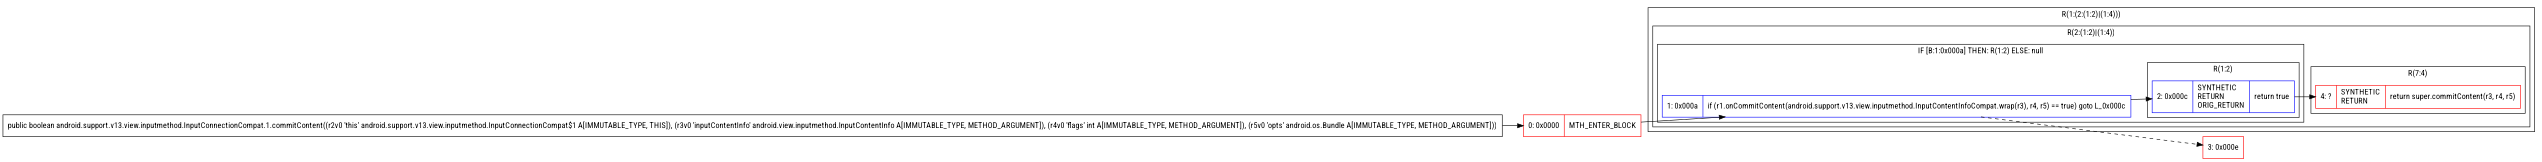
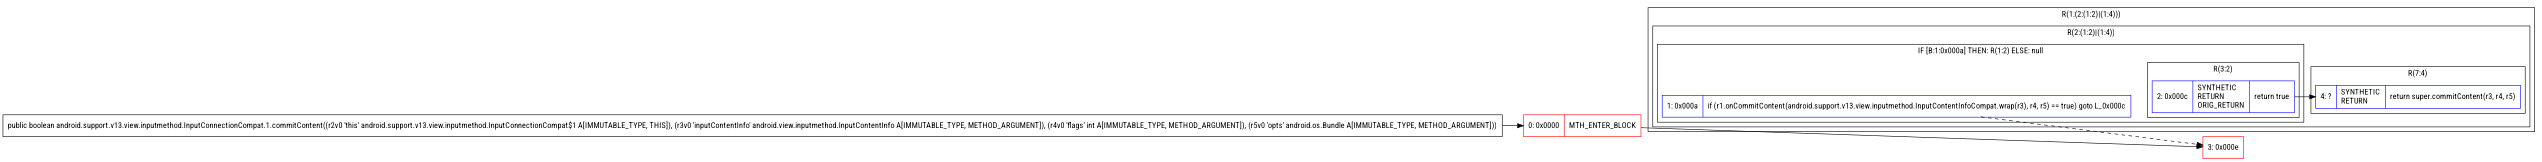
  digraph {
    fontname="Roboto Condensed"
    rankdir=LR
    node [color=blue fontname="Roboto Condensed" shape=record]
    edge [fontname="Roboto Condensed"]
    n1 [label="{2\:\ 0x000c|SYNTHETIC\lRETURN\lORIG_RETURN\l|return true\l}"]
    n2 [label="{1\:\ 0x000a|if (r1.onCommitContent(android.support.v13.view.inputmethod.InputContentInfoCompat.wrap(r3), r4, r5) == true) goto L_0x000c\l}"]
-   n3 [color=red label="{4\:\ ?|SYNTHETIC\lRETURN\l|return super.commitContent(r3, r4, r5)\l}"]
+   n3 [label="{4\:\ ?|SYNTHETIC\lRETURN\l|return super.commitContent(r3, r4, r5)\l}"]
    n4 [color=red label="{3\:\ 0x000e}"]
    n5 [color=red label="{0\:\ 0x0000|MTH_ENTER_BLOCK\l}"]
    n6 [label="{public boolean android.support.v13.view.inputmethod.InputConnectionCompat.1.commitContent((r2v0 'this' android.support.v13.view.inputmethod.InputConnectionCompat$1 A[IMMUTABLE_TYPE, THIS]), (r3v0 'inputContentInfo' android.view.inputmethod.InputContentInfo A[IMMUTABLE_TYPE, METHOD_ARGUMENT]), (r4v0 'flags' int A[IMMUTABLE_TYPE, METHOD_ARGUMENT]), (r5v0 'opts' android.os.Bundle A[IMMUTABLE_TYPE, METHOD_ARGUMENT])) }" color=""]
    subgraph cluster_1 {
      label="R(1:(2:(1:2)|(1:4)))"
      subgraph cluster_2 {
        label="R(2:(1:2)|(1:4))"
        subgraph cluster_3 {
          label="IF [B:1:0x000a] THEN: R(1:2) ELSE: null"
          n2
          subgraph cluster_4 {
-           label="R(1:2)"
+           label="R(3:2)"
            n1
          }
        }
        subgraph cluster_5 {
          label="R(7:4)"
          n3
        }
      }
    }
    n1 -> n3
-   n2 -> n1
    n2 -> n4 [style=dashed]
-   n5 -> n2
+   n5 -> n4
    n6 -> n5
  }
